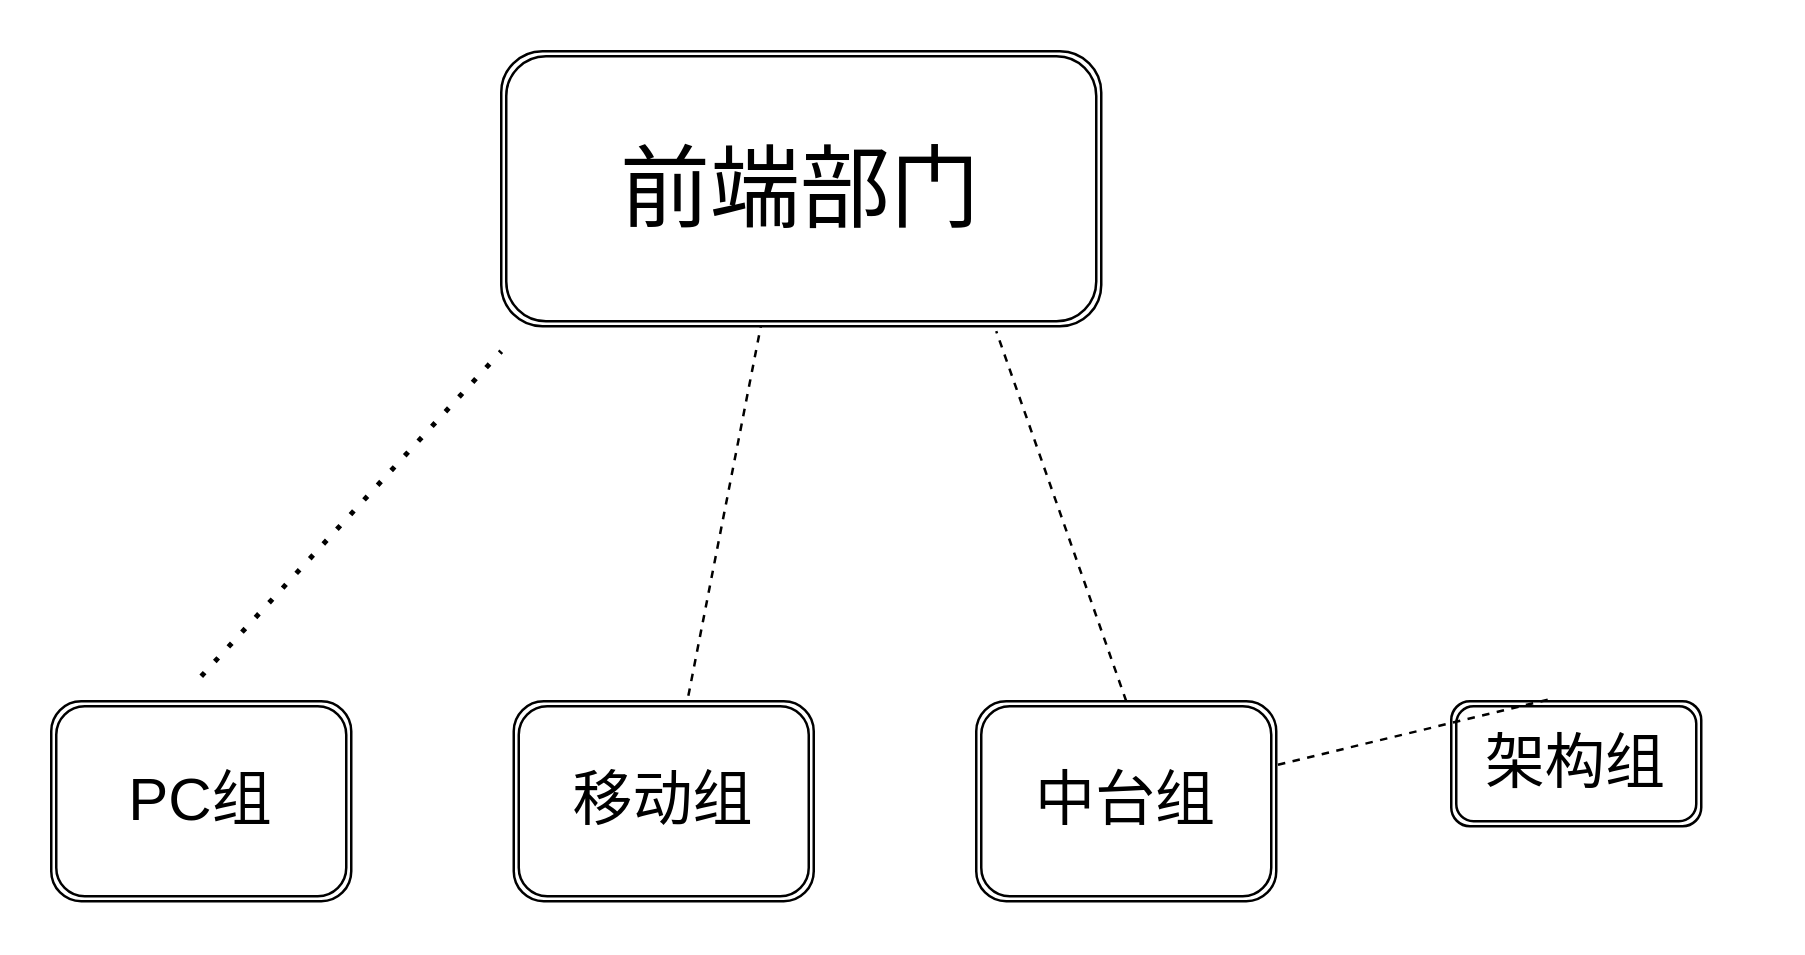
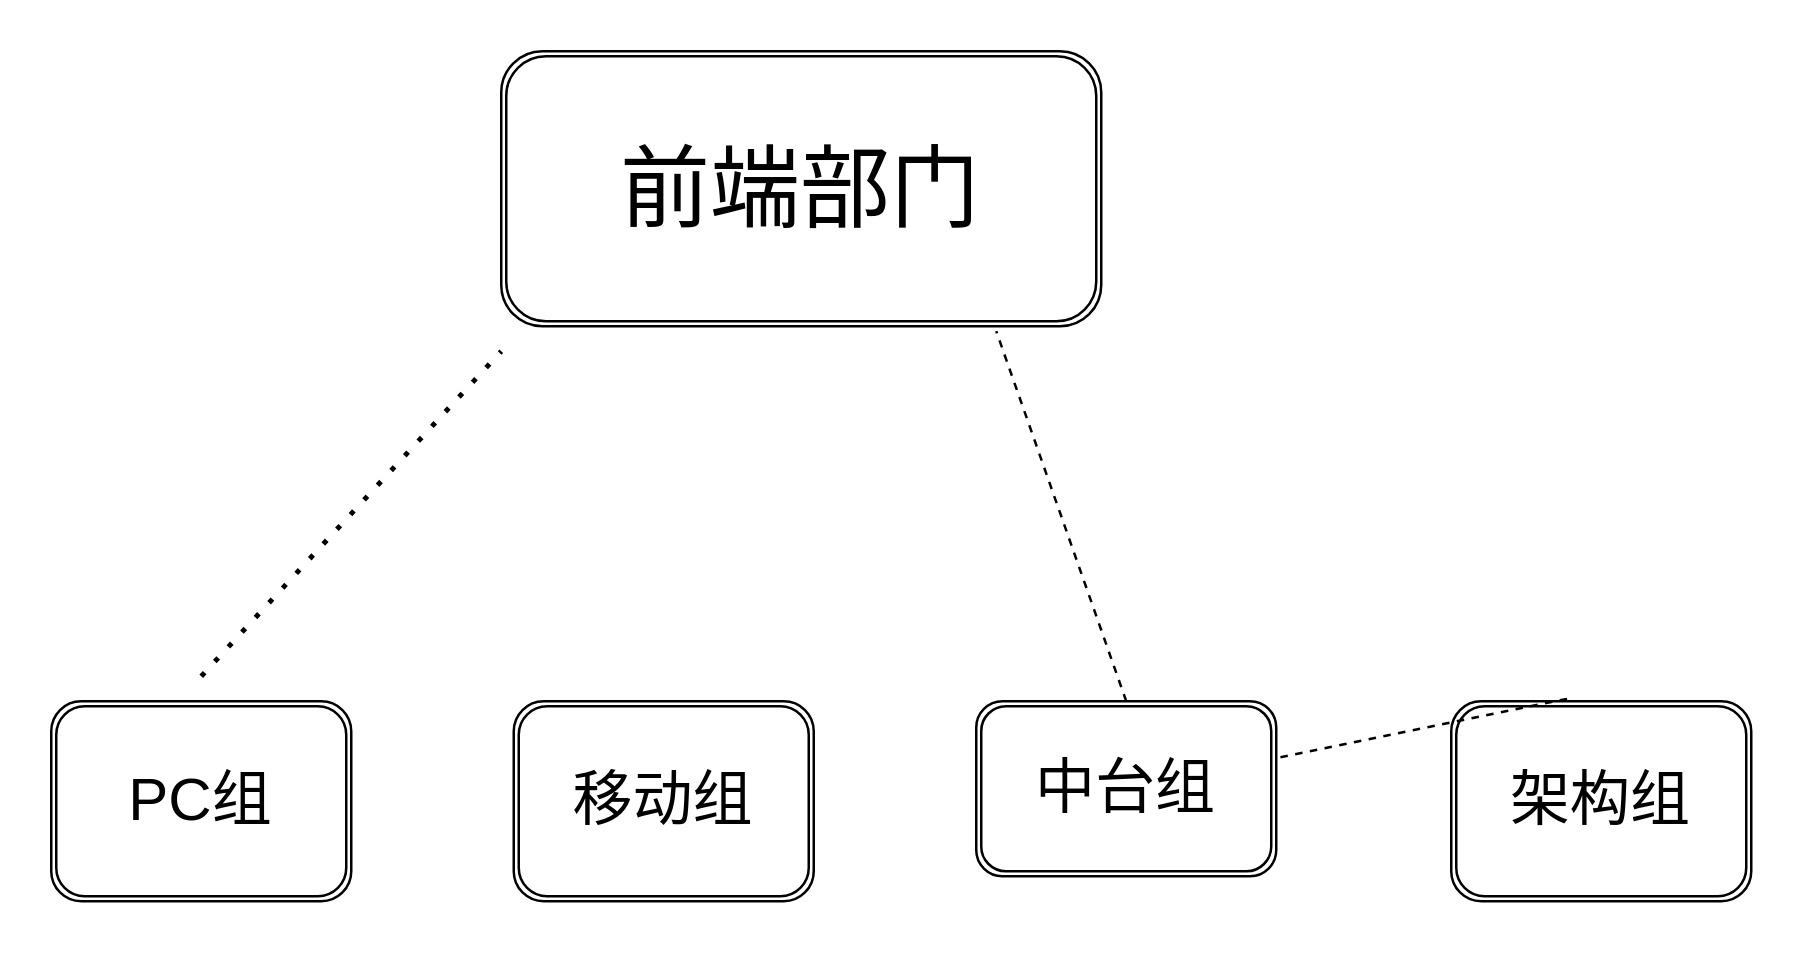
  <mxCell id="0" />
  <mxCell id="1" parent="0" />
  <mxCell id="2" value="&lt;font style=&quot;font-size: 36px&quot;&gt;前端部门&lt;/font&gt;" style="shape=ext;double=1;rounded=1;whiteSpace=wrap;html=1;" parent="1" vertex="1"><mxGeometry x="200" y="20" width="240" height="110" as="geometry" /></mxCell>
  <mxCell id="3" value="&lt;font style=&quot;font-size: 24px&quot;&gt;PC组&lt;/font&gt;" style="shape=ext;double=1;rounded=1;whiteSpace=wrap;html=1;" parent="1" vertex="1"><mxGeometry x="20" y="280" width="120" height="80" as="geometry" /></mxCell>
  <mxCell id="4" value="&lt;font style=&quot;font-size: 24px&quot;&gt;移动组&lt;/font&gt;" style="shape=ext;double=1;rounded=1;whiteSpace=wrap;html=1;" parent="1" vertex="1"><mxGeometry x="205" y="280" width="120" height="80" as="geometry" /></mxCell>
- <mxCell id="5" value="&lt;font style=&quot;font-size: 24px&quot;&gt;中台组&lt;/font&gt;" style="shape=ext;double=1;rounded=1;whiteSpace=wrap;html=1;" parent="1" vertex="1"><mxGeometry x="390" y="280" width="120" height="80" as="geometry" /></mxCell>
- <mxCell id="6" value="&lt;font style=&quot;font-size: 24px&quot;&gt;架构组&lt;/font&gt;" style="shape=ext;double=1;rounded=1;whiteSpace=wrap;html=1;" parent="1" vertex="1"><mxGeometry x="580" y="280" width="100" height="50" as="geometry" /></mxCell>
+ <mxCell id="5" value="&lt;font style=&quot;font-size: 24px&quot;&gt;中台组&lt;/font&gt;" style="shape=ext;double=1;rounded=1;whiteSpace=wrap;html=1;" parent="1" vertex="1"><mxGeometry x="390" y="280" width="120" height="70" as="geometry" /></mxCell>
+ <mxCell id="6" value="&lt;font style=&quot;font-size: 24px&quot;&gt;架构组&lt;/font&gt;" style="shape=ext;double=1;rounded=1;whiteSpace=wrap;html=1;" parent="1" vertex="1"><mxGeometry x="580" y="280" width="120" height="80" as="geometry" /></mxCell>
  <mxCell id="7" value="" style="endArrow=none;dashed=1;html=1;dashPattern=1 3;strokeWidth=2;" parent="1" edge="1"><mxGeometry width="50" height="50" relative="1" as="geometry"><mxPoint x="80" y="270" as="sourcePoint" /><mxPoint x="200" y="140" as="targetPoint" /></mxGeometry></mxCell>
- <mxCell id="8" value="" style="endArrow=none;dashed=1;html=1;entryX=0.433;entryY=0.996;entryDx=0;entryDy=0;entryPerimeter=0;exitX=0.582;exitY=-0.027;exitDx=0;exitDy=0;exitPerimeter=0;" parent="1" source="4" target="2" edge="1"><mxGeometry width="50" height="50" relative="1" as="geometry"><mxPoint x="290" y="270" as="sourcePoint" /><mxPoint x="340" y="250" as="targetPoint" /></mxGeometry></mxCell>
  <mxCell id="9" value="" style="endArrow=none;dashed=1;html=1;entryX=0.825;entryY=1.018;entryDx=0;entryDy=0;entryPerimeter=0;exitX=0.5;exitY=0;exitDx=0;exitDy=0;" parent="1" source="5" target="2" edge="1"><mxGeometry width="50" height="50" relative="1" as="geometry"><mxPoint x="290" y="300" as="sourcePoint" /><mxPoint x="340" y="250" as="targetPoint" /></mxGeometry></mxCell>
  <mxCell id="10" value="" style="endArrow=none;dashed=1;html=1;exitX=0.386;exitY=-0.012;exitDx=0;exitDy=0;exitPerimeter=0;" parent="1" source="6" target="5" edge="1"><mxGeometry width="50" height="50" relative="1" as="geometry"><mxPoint x="510" y="240" as="sourcePoint" /><mxPoint x="560" y="190" as="targetPoint" /></mxGeometry></mxCell>
